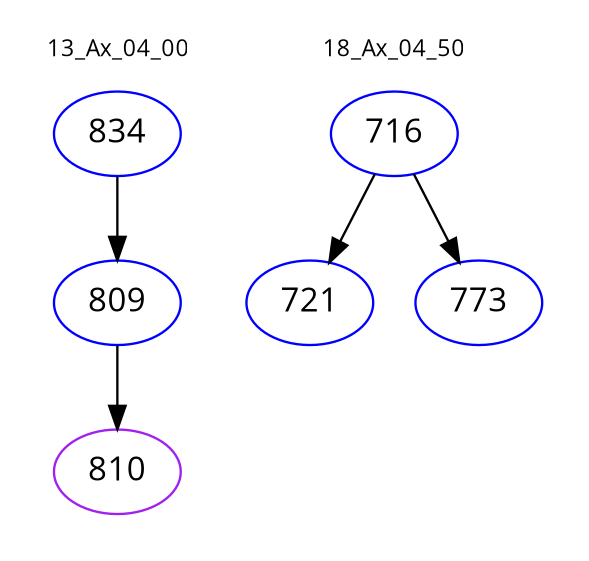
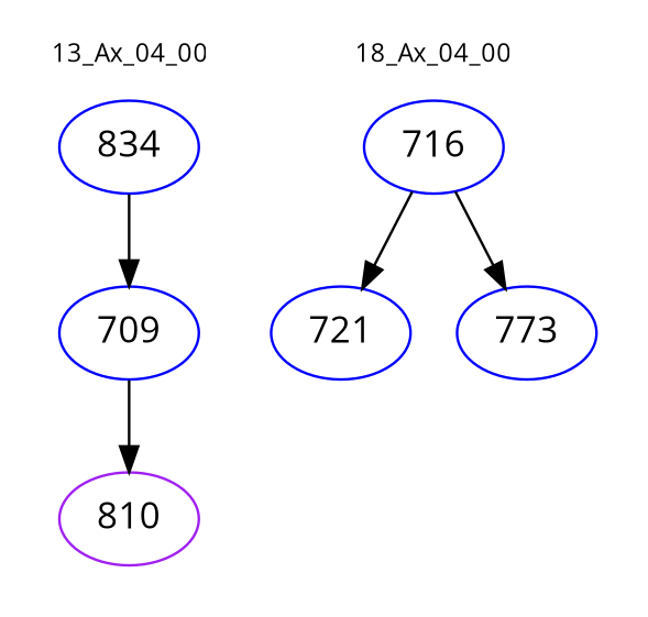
  digraph {
    fontname="Open Sans"
    node [color=blue fontname="Open Sans"]
    edge [color=black fontname="Open Sans"]
-   n1 [label=809]
+   n1 [label=709]
    n2 [label=834]
    n3 [color=purple label=810]
    n4 [label=716]
    n5 [label=721]
    n6 [label=773]
    subgraph cluster_1 {
      color=white
      fontsize=10
      label="13_Ax_04_00"
      n1
      n2
      n3
    }
    subgraph cluster_2 {
      color=white
      fontsize=10
-     label="18_Ax_04_50"
+     label="18_Ax_04_00"
      n4
      n5
      n6
    }
    n1 -> n3
    n2 -> n1
    n4 -> n5
    n4 -> n6
  }
